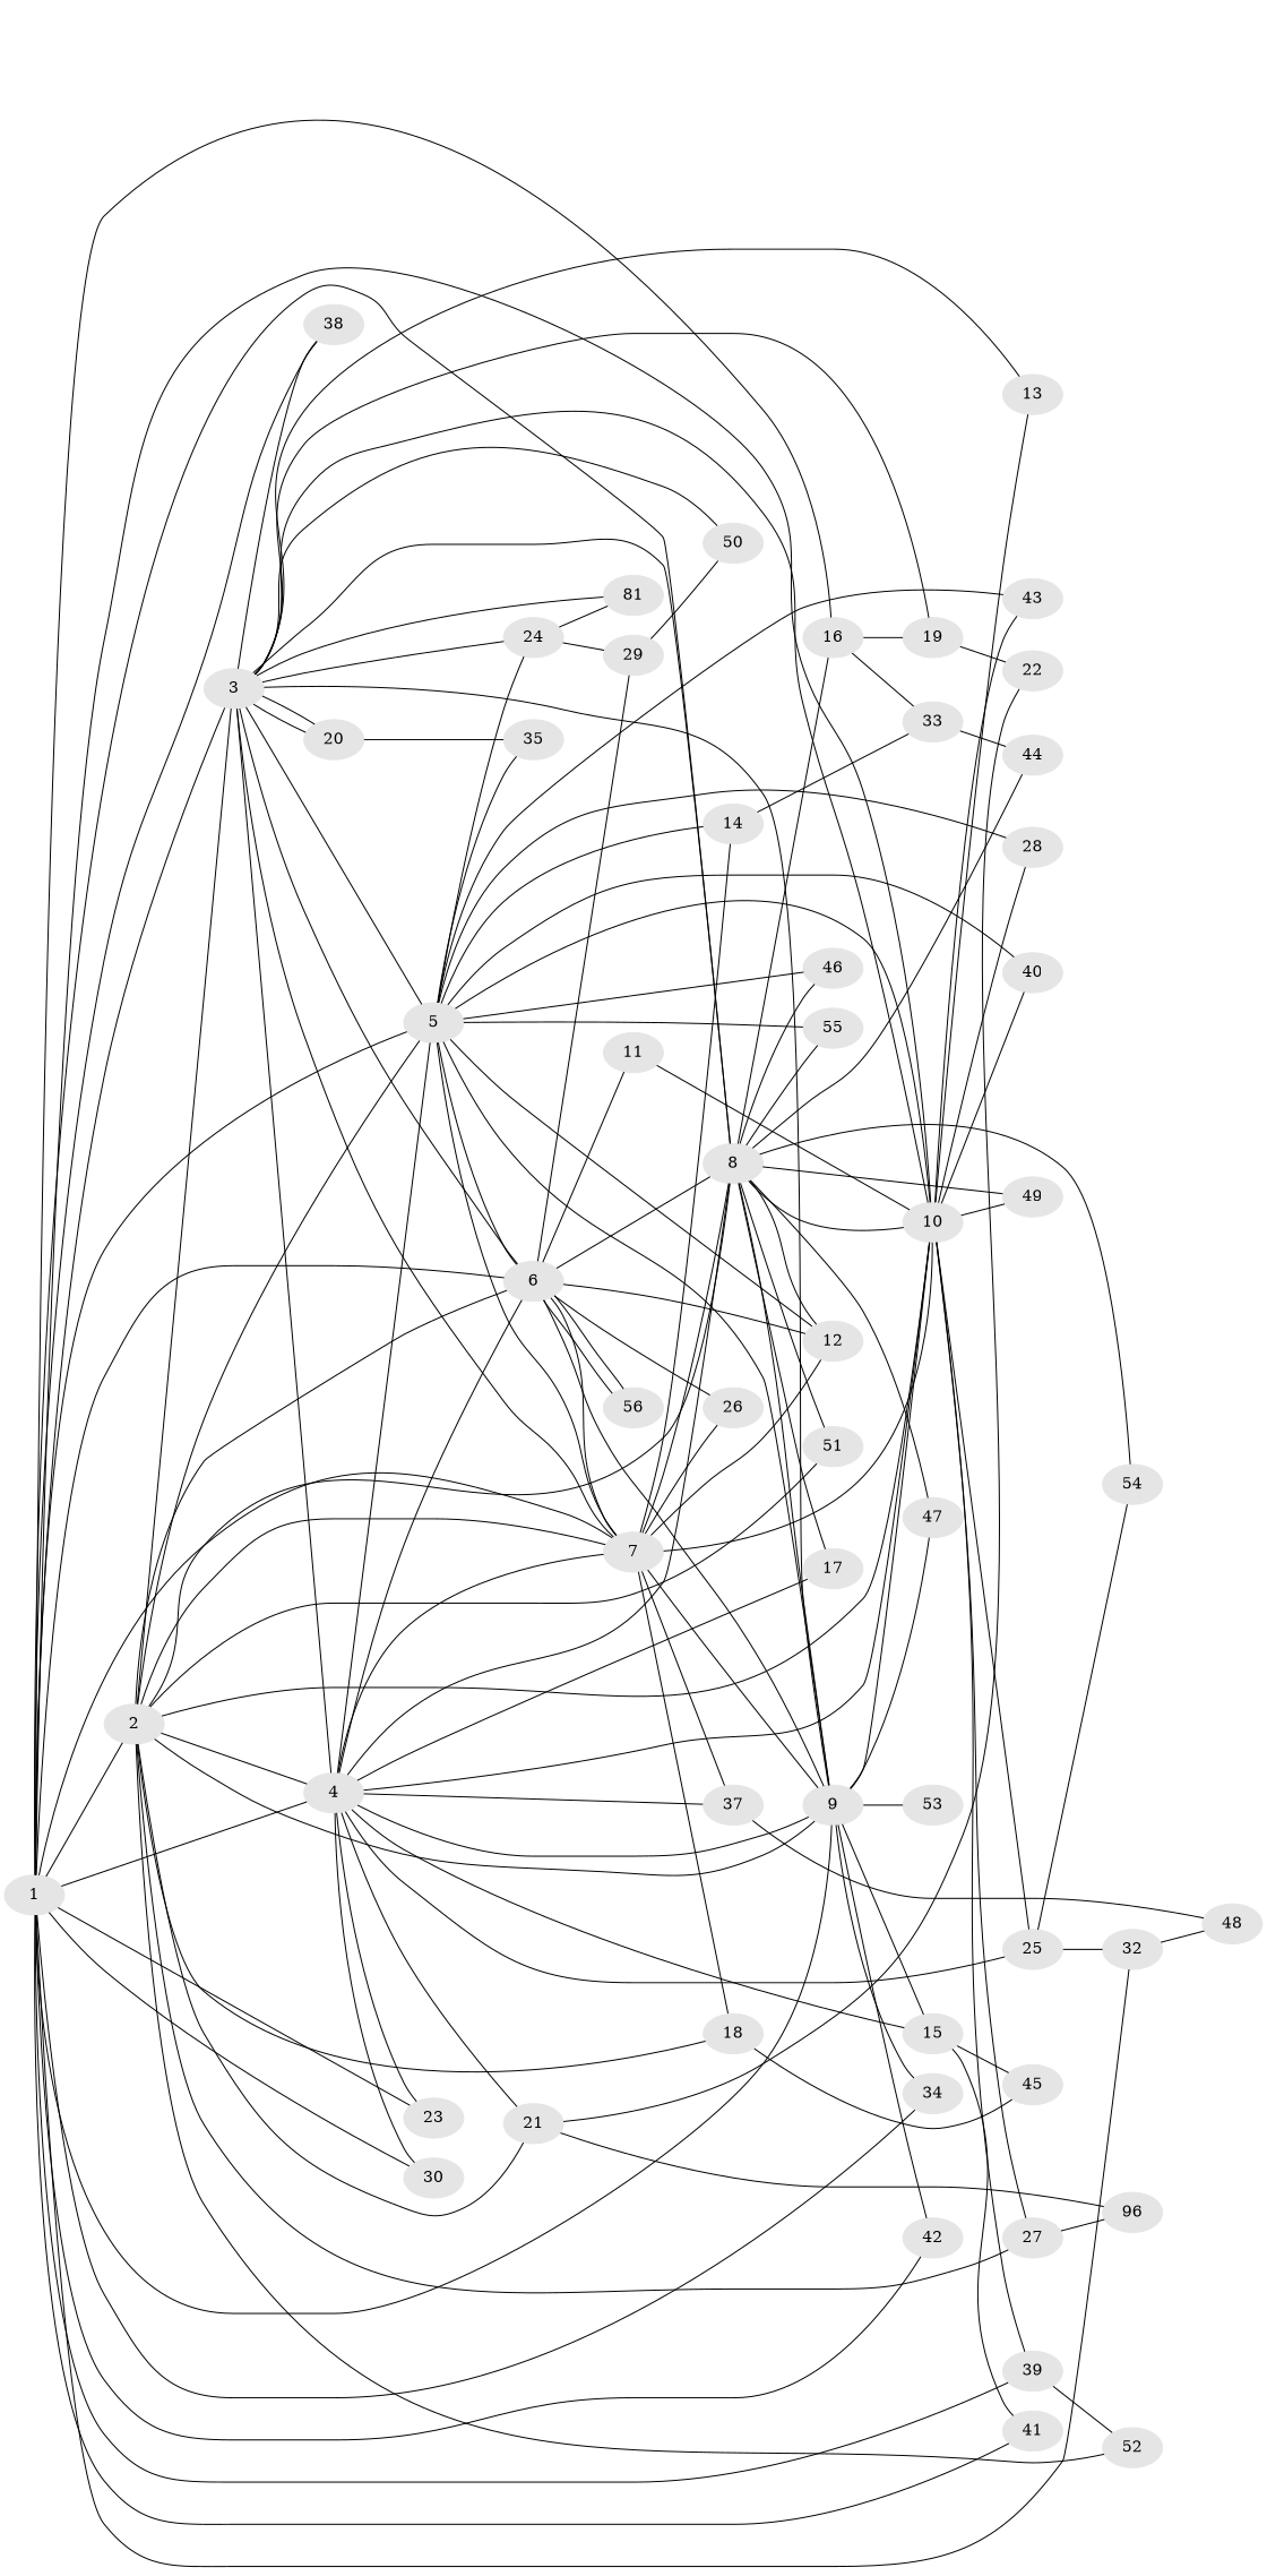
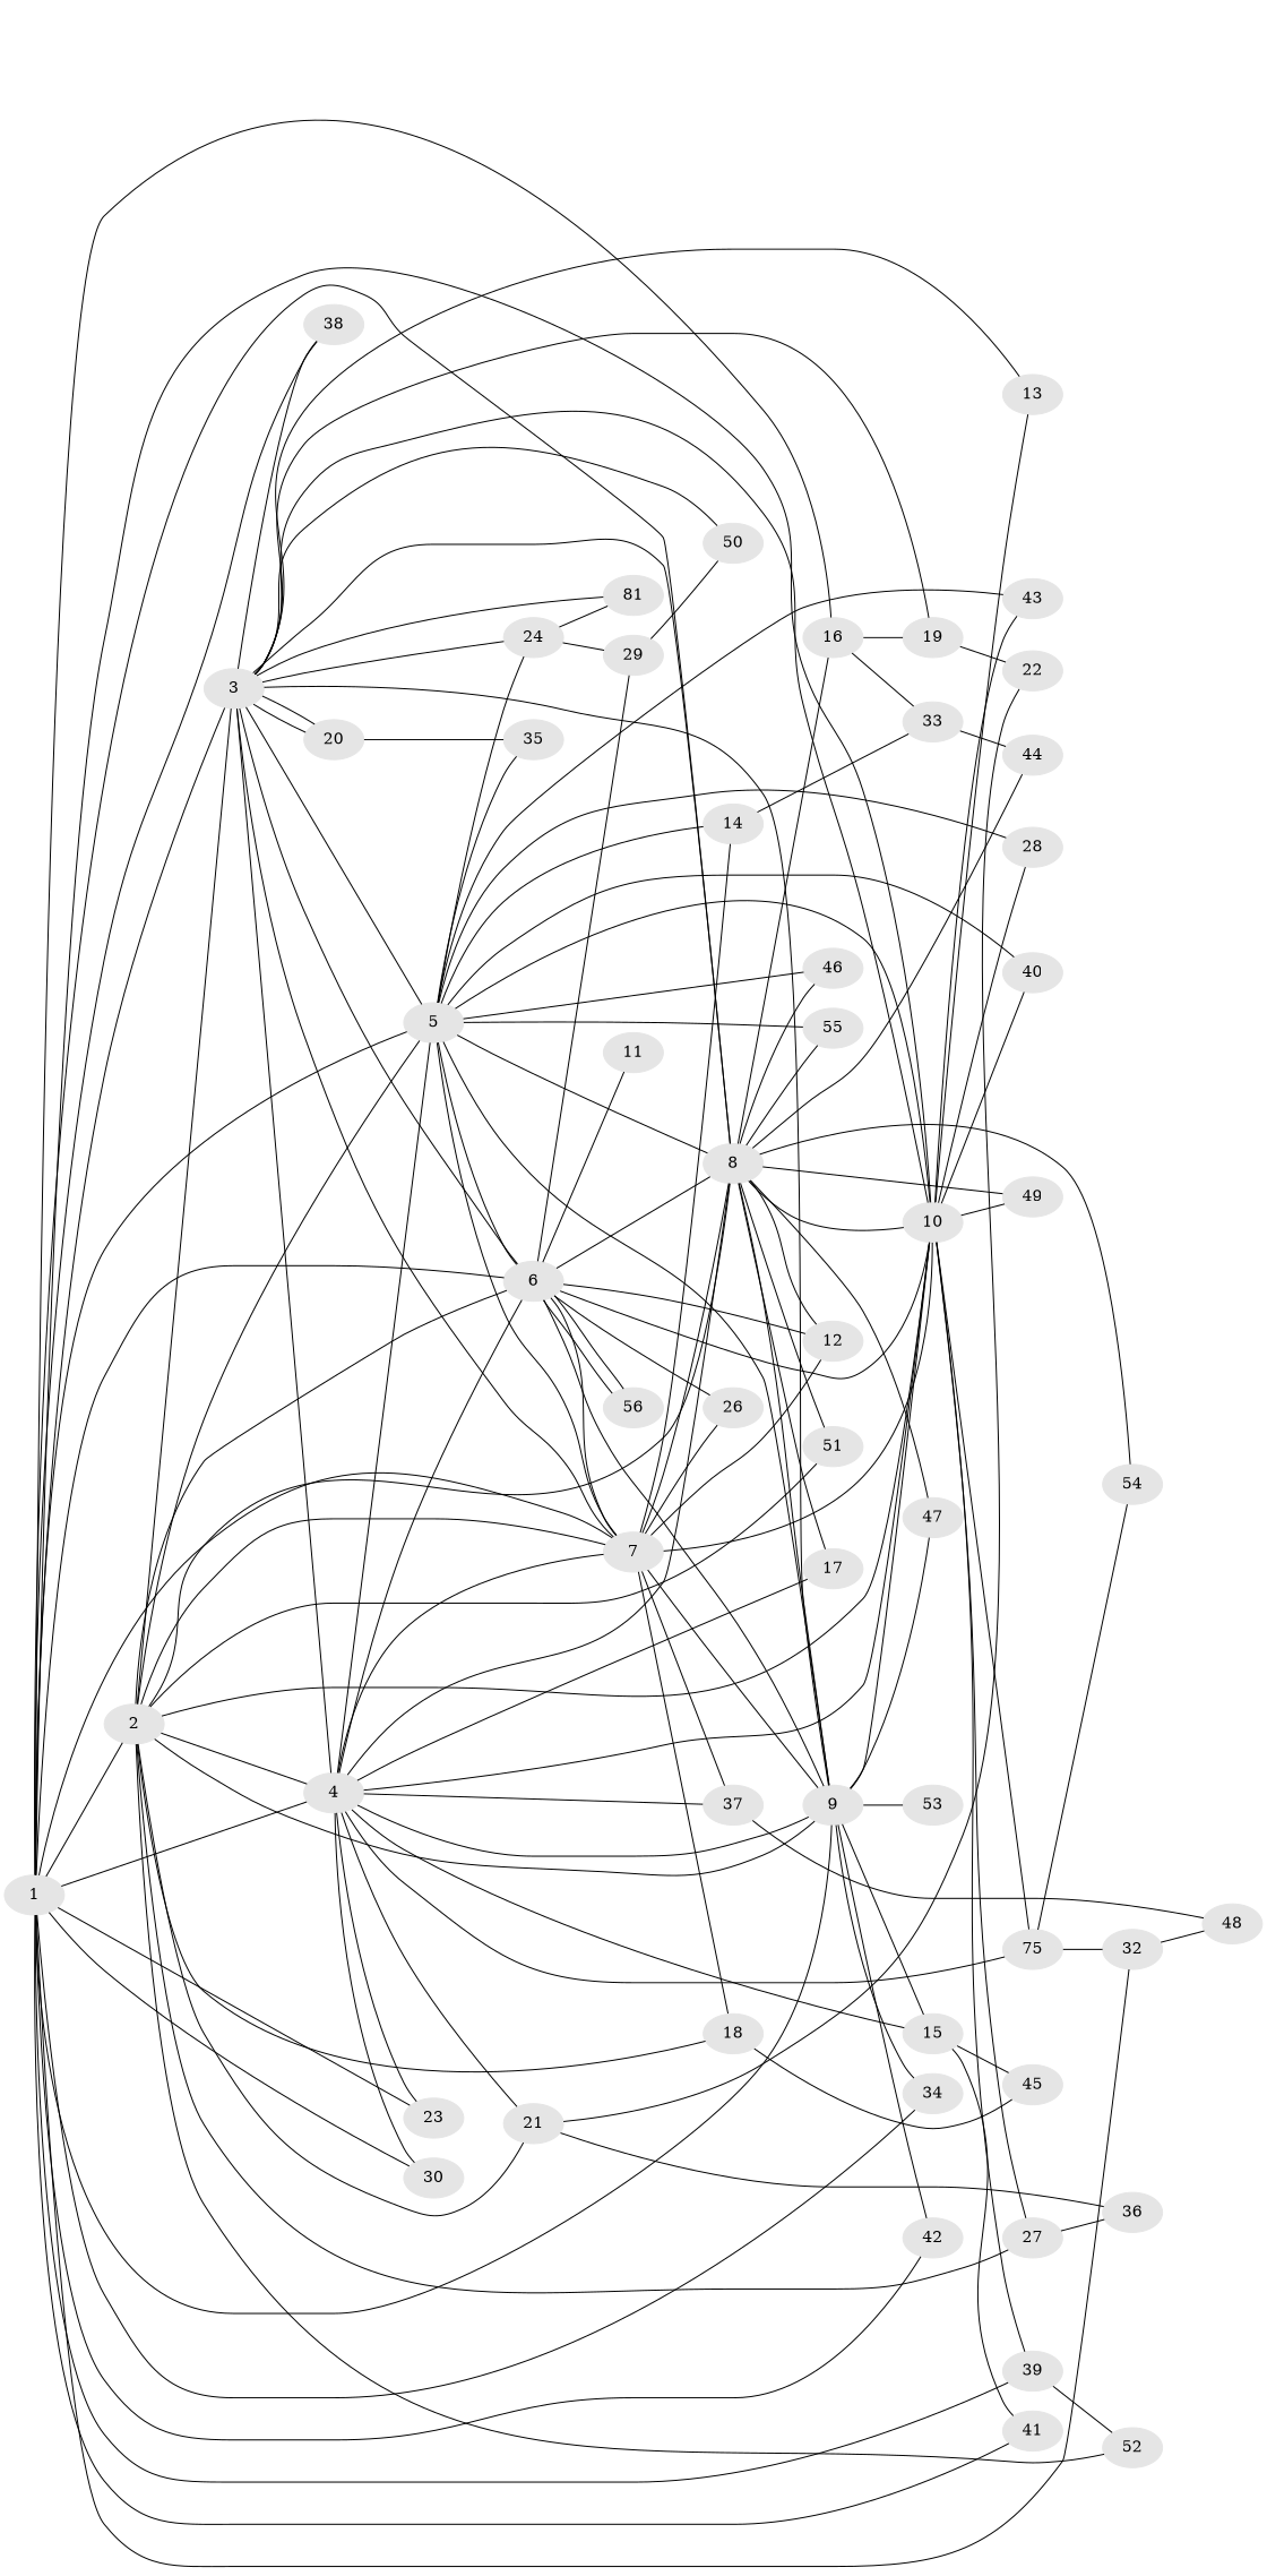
  graph {
    rankdir=LR
    node [color=gray90 style=filled]
    1
    2
    3
    4
    5
    6
    7
    8
    9
    10
    16
    23
    30
    32
    34
    38
    39
    41
    42
    18
    21
    27
    51
    52
    13
    19
    20
    24
    n29 [label=81]
    50
    15
    17
-   25
+   25 [label=75]
    37
    14
    28
    35
    40
    43
    46
    55
    11
    12
    26
    29
    56
    44
    47
    49
    54
    53
    33
    48
    45
    22
-   36 [label=96]
+   36
    1 -- 2
    1 -- 3
    1 -- 4
    1 -- 5
    1 -- 6
    1 -- 7
    1 -- 8
    1 -- 9
    1 -- 10
    1 -- 16
    1 -- 23
    1 -- 30
    1 -- 32
    1 -- 34
    1 -- 38
    1 -- 39
    1 -- 41
    1 -- 42
    2 -- 3
    2 -- 4
    2 -- 5
    2 -- 6
    2 -- 7
    2 -- 8
    2 -- 9
    2 -- 10
    2 -- 18
    2 -- 21
    2 -- 27
    2 -- 51
    2 -- 52
    3 -- 4
    3 -- 5
    3 -- 6
    3 -- 7
    3 -- 8
    3 -- 9
    3 -- 10
    3 -- 38
    3 -- 13
    3 -- 19
    3 -- 20
    3 -- 20
    3 -- 24
    3 -- n29
    3 -- 50
    4 -- 5
    4 -- 6
    4 -- 7
    4 -- 8
    4 -- 9
    4 -- 10
    4 -- 23
    4 -- 30
    4 -- 21
    4 -- 15
    4 -- 17
    4 -- 25
    4 -- 37
    5 -- 6
    5 -- 7
-   5 -- 12
+   5 -- 8
    5 -- 9
    5 -- 10
    5 -- 24
    5 -- 14
    5 -- 28
    5 -- 35
    5 -- 40
    5 -- 43
    5 -- 46
    5 -- 55
    6 -- 7
    6 -- 8
    6 -- 9
-   11 -- 10
+   6 -- 10
    6 -- 11
    6 -- 12
    6 -- 26
    6 -- 29
    6 -- 56
    6 -- 56
    7 -- 8
    7 -- 9
    7 -- 10
    7 -- 18
    7 -- 37
    7 -- 14
    7 -- 12
    7 -- 26
    8 -- 9
    8 -- 10
    8 -- 16
    8 -- 51
    8 -- 17
    8 -- 46
    8 -- 55
    8 -- 12
    8 -- 44
    8 -- 47
    8 -- 49
    8 -- 54
    9 -- 10
    9 -- 34
    9 -- 42
    9 -- 15
    9 -- 47
    9 -- 53
    10 -- 39
    10 -- 27
    10 -- 13
    10 -- 25
    10 -- 28
    10 -- 40
    10 -- 43
    10 -- 49
    16 -- 19
    16 -- 33
    32 -- 48
    39 -- 52
    18 -- 45
    21 -- 22
    21 -- 36
    27 -- 36
    19 -- 22
    20 -- 35
    24 -- n29
    24 -- 29
    15 -- 41
    15 -- 45
    25 -- 32
    25 -- 54
    37 -- 48
    14 -- 33
    29 -- 50
    33 -- 44
  }
